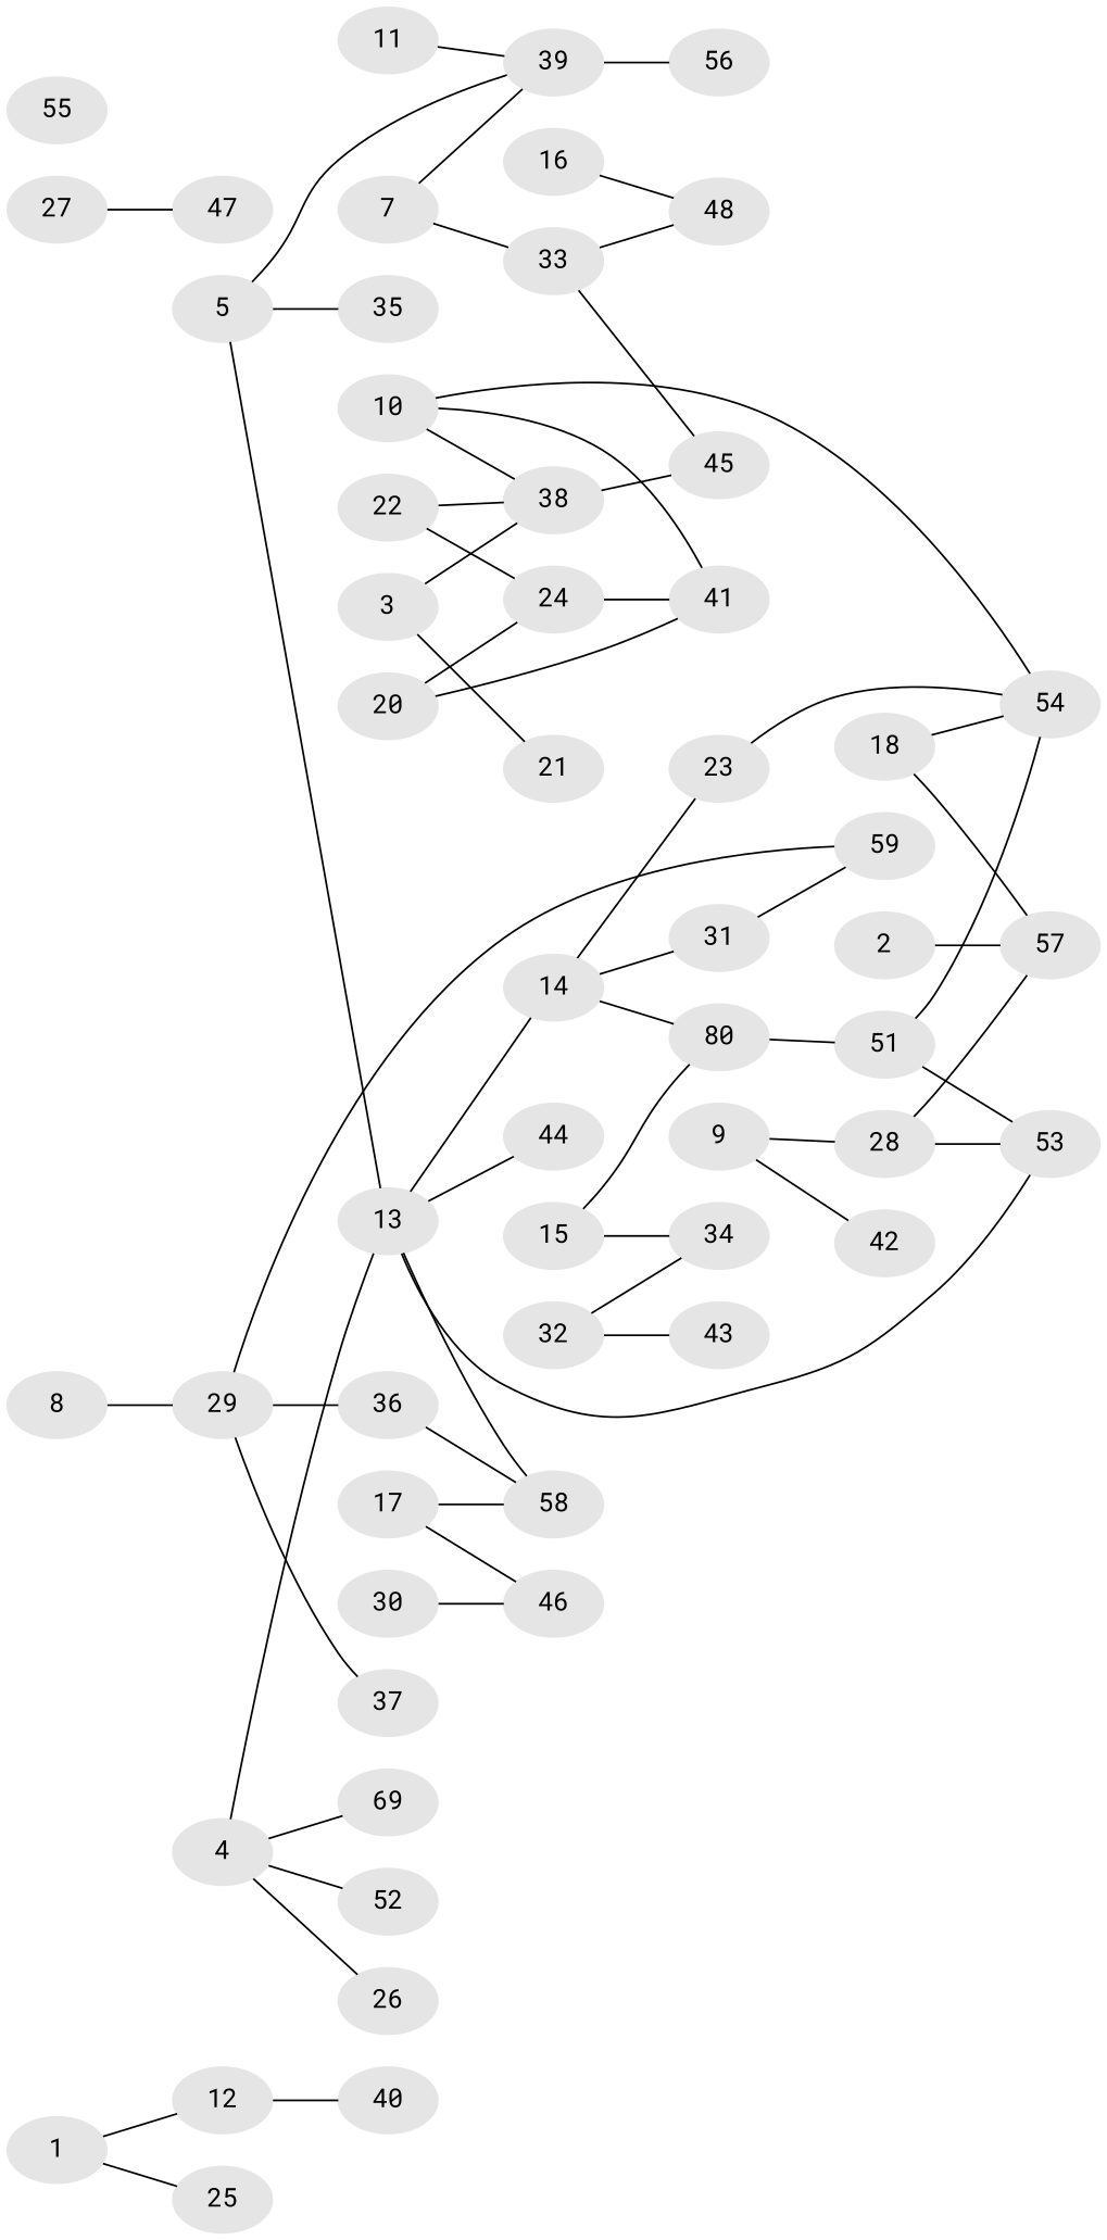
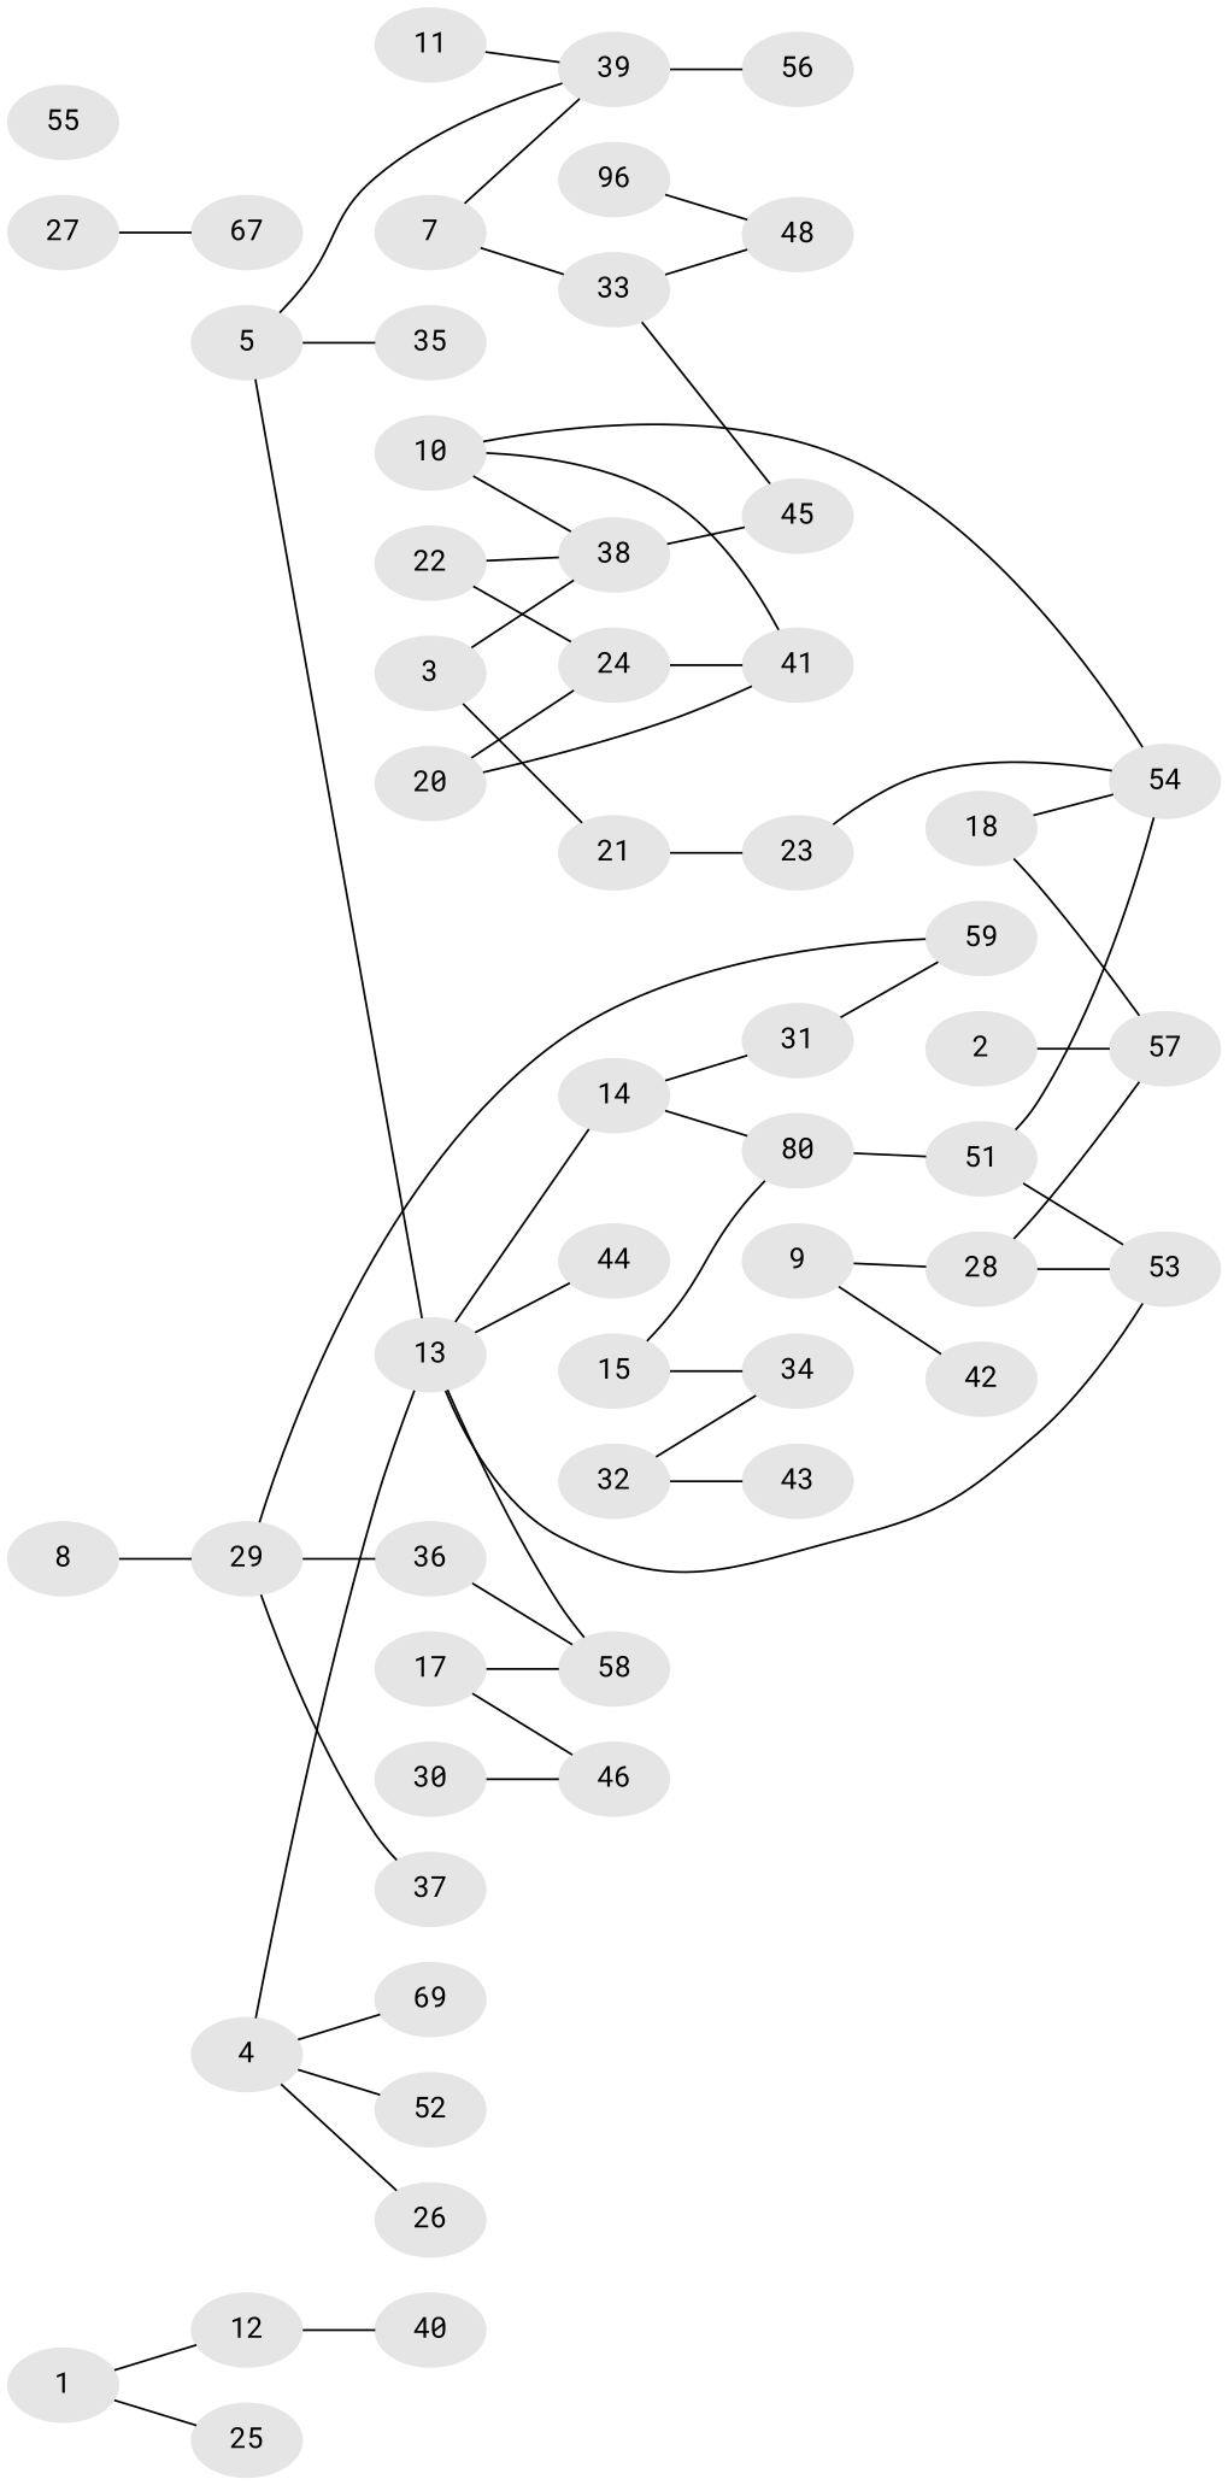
  graph {
    fontname="Roboto Mono"
    rankdir=LR
    node [color=gray90 fontname="Roboto Mono" style=filled]
    edge [fontname="Roboto Mono"]
    1
    12
    25
    40
    2
    57
    3
    21
    38
    23
    45
    4
    13
    26
    n15 [label=69]
    52
    14
    44
    53
    58
    5
    35
    39
    56
    28
    7
    33
    48
    8
    29
    36
    37
    59
    9
    42
    10
    41
    54
    11
    31
    n41 [label=80]
    51
    15
    34
-   16
+   16 [label=96]
    17
    46
    18
    20
    24
    22
    27
-   47
+   47 [label=67]
    30
    32
    43
    55
    1 -- 12
    1 -- 25
    12 -- 40
    2 -- 57
    3 -- 21
    3 -- 38
-   14 -- 23
+   21 -- 23
    38 -- 45
    23 -- 54
    4 -- 13
    4 -- 26
    4 -- n15
    4 -- 52
    13 -- 14
    13 -- 44
    13 -- 53
    13 -- 58
    14 -- 31
    14 -- n41
    5 -- 13
    5 -- 35
    5 -- 39
    39 -- 56
    28 -- 57
    28 -- 53
    7 -- 39
    7 -- 33
    33 -- 45
    33 -- 48
    8 -- 29
    29 -- 36
    29 -- 37
    29 -- 59
    36 -- 58
    9 -- 28
    9 -- 42
    10 -- 38
    10 -- 41
    10 -- 54
    11 -- 39
    31 -- 59
    n41 -- 51
    51 -- 53
    51 -- 54
    15 -- n41
    15 -- 34
    16 -- 48
    17 -- 58
    17 -- 46
    18 -- 57
    18 -- 54
    20 -- 41
    20 -- 24
    24 -- 41
    22 -- 38
    22 -- 24
    27 -- 47
    30 -- 46
    32 -- 34
    32 -- 43
  }
